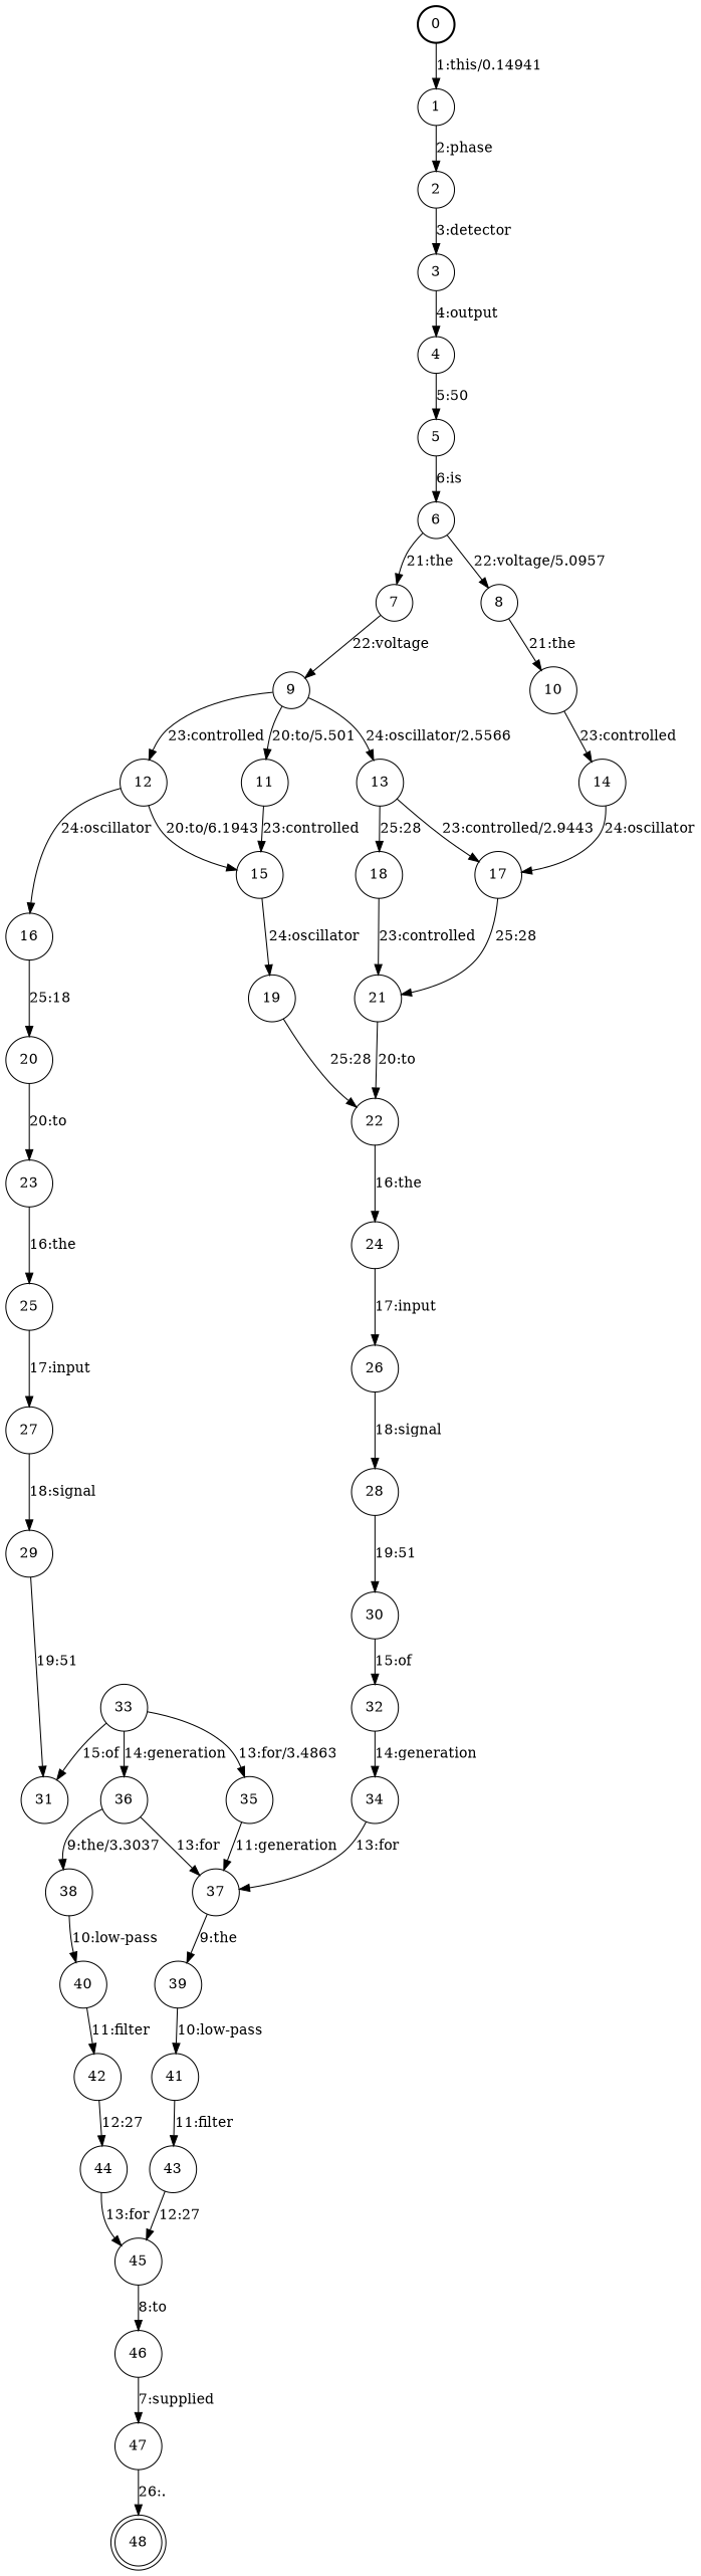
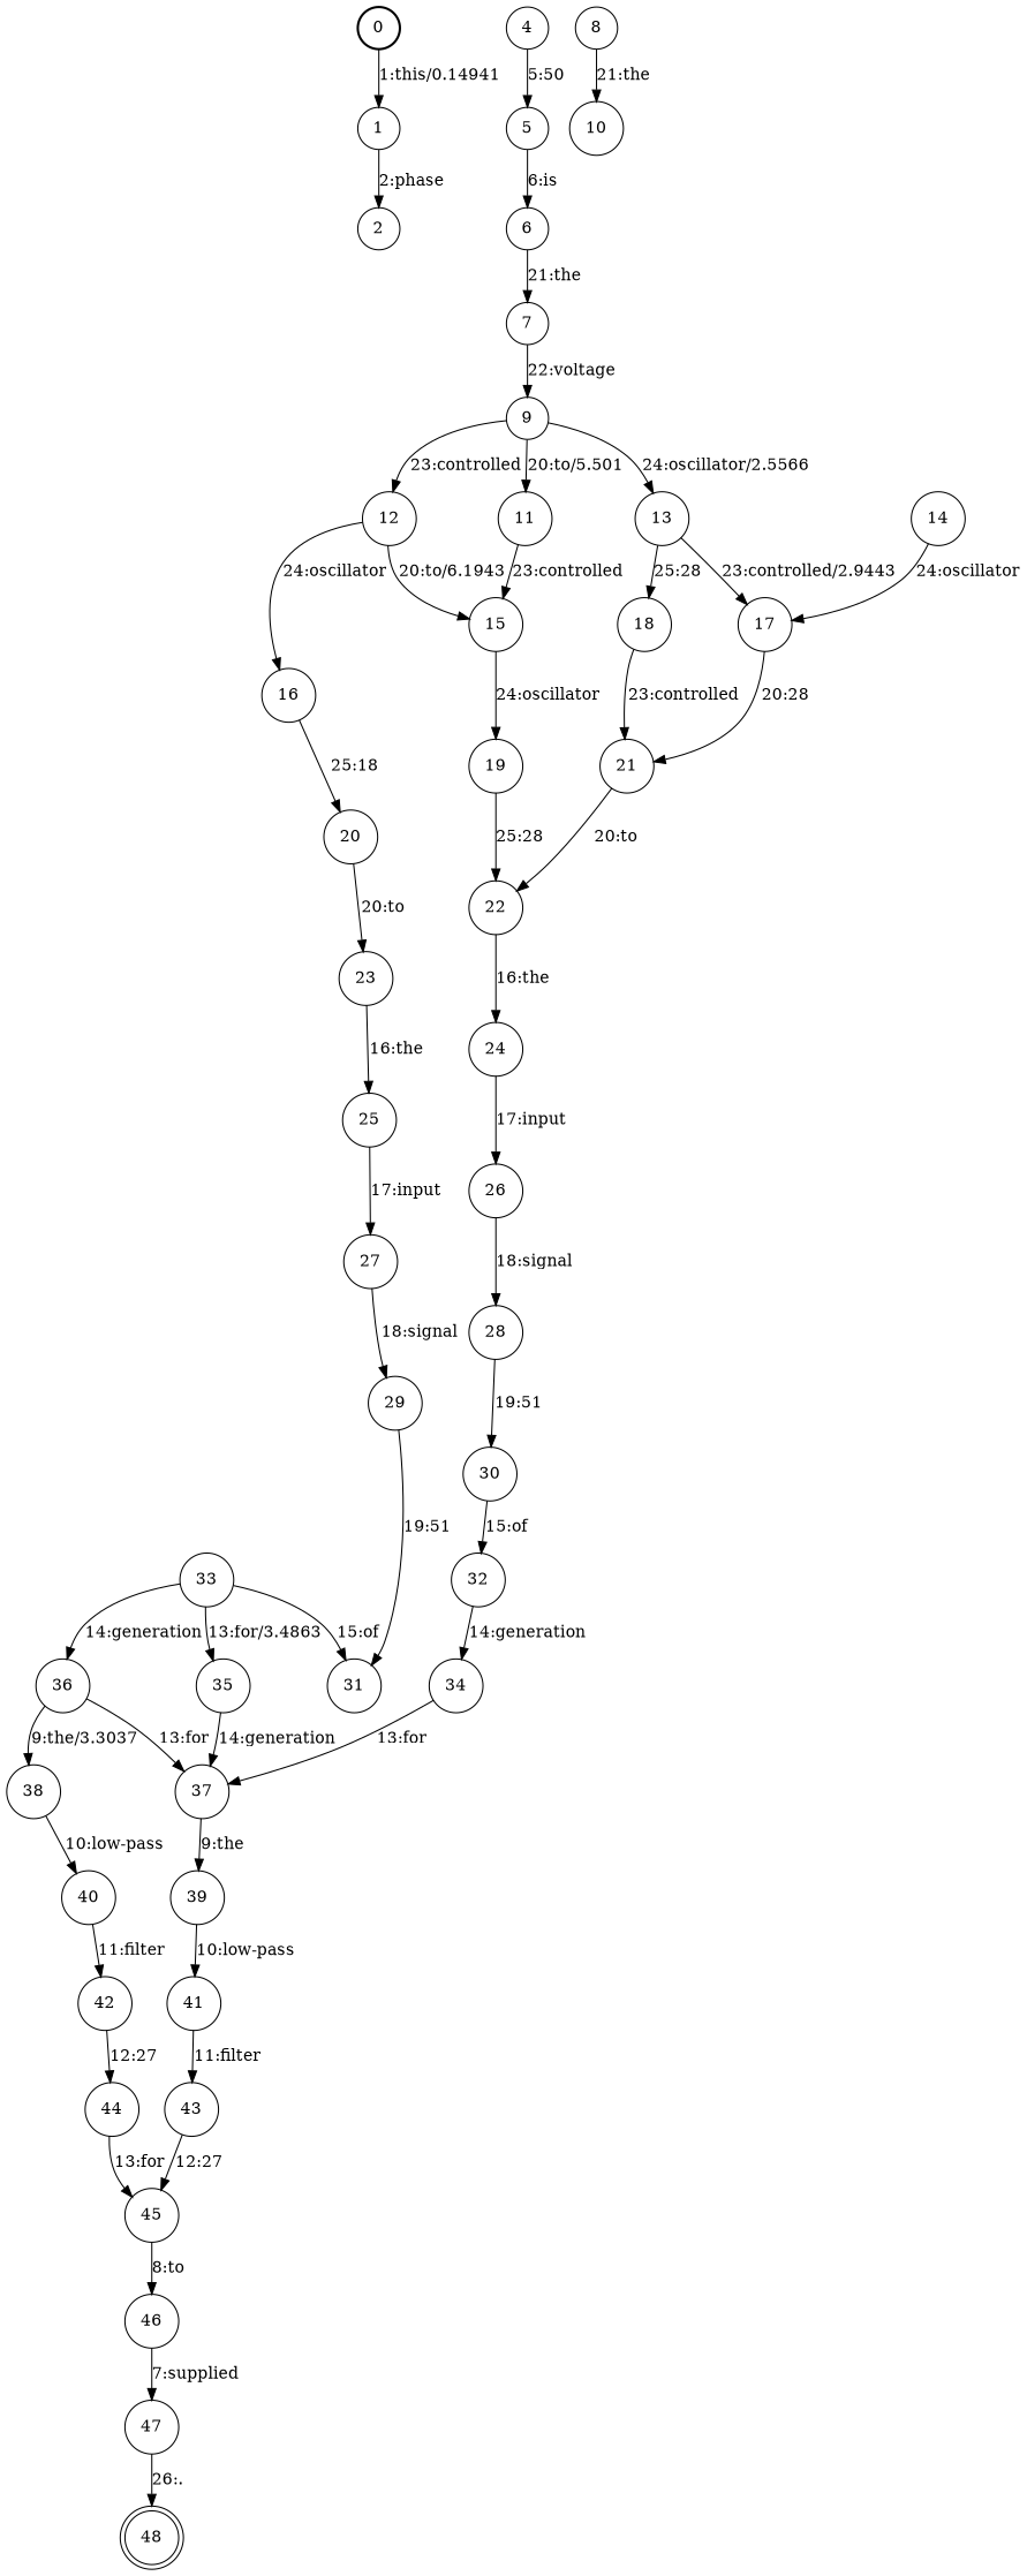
  digraph {
    nodesep=0.25
    rankdir=TB
    ranksep=0.4
    node [fontsize=14 shape=circle style=solid]
    edge [fontsize=14]
    n1 [label=0 style=bold]
    n2 [label=1]
    n3 [label=2]
-   n4 [label=3]
    n5 [label=4]
    n6 [label=5]
    n7 [label=6]
    n8 [label=7]
    n9 [label=8]
    n10 [label=9]
    n11 [label=10]
    n12 [label=11]
    n13 [label=12]
    n14 [label=13]
    n15 [label=14]
    n16 [label=15]
    n17 [label=16]
    n18 [label=17]
    n19 [label=18]
    n20 [label=19]
    n21 [label=20]
    n22 [label=21]
    n23 [label=22]
    n24 [label=23]
    n25 [label=24]
    n26 [label=25]
    n27 [label=26]
    n28 [label=27]
    n29 [label=28]
    n30 [label=29]
    n31 [label=30]
    n32 [label=31]
    n33 [label=32]
    n34 [label=34]
    n35 [label=33]
    n36 [label=35]
    n37 [label=36]
    n38 [label=37]
    n39 [label=38]
    n40 [label=39]
    n41 [label=40]
    n42 [label=41]
    n43 [label=42]
    n44 [label=43]
    n45 [label=44]
    n46 [label=45]
    n47 [label=46]
    n48 [label=47]
    n49 [label=48 shape=doublecircle]
    n1 -> n2 [label="1:this/0.14941"]
    n2 -> n3 [label="2:phase"]
-   n3 -> n4 [label="3:detector"]
-   n4 -> n5 [label="4:output"]
    n5 -> n6 [label="5:50"]
    n6 -> n7 [label="6:is"]
    n7 -> n8 [label="21:the"]
-   n7 -> n9 [label="22:voltage/5.0957"]
    n8 -> n10 [label="22:voltage"]
    n9 -> n11 [label="21:the"]
    n10 -> n12 [label="20:to/5.501"]
    n10 -> n13 [label="23:controlled"]
    n10 -> n14 [label="24:oscillator/2.5566"]
-   n11 -> n15 [label="23:controlled"]
    n12 -> n16 [label="23:controlled"]
    n13 -> n16 [label="20:to/6.1943"]
    n13 -> n17 [label="24:oscillator"]
    n14 -> n18 [label="23:controlled/2.9443"]
    n14 -> n19 [label="25:28"]
    n15 -> n18 [label="24:oscillator"]
    n16 -> n20 [label="24:oscillator"]
    n17 -> n21 [label="25:18"]
-   n18 -> n22 [label="25:28"]
+   n18 -> n22 [label="20:28"]
    n19 -> n22 [label="23:controlled"]
    n20 -> n23 [label="25:28"]
    n21 -> n24 [label="20:to"]
    n22 -> n23 [label="20:to"]
    n23 -> n25 [label="16:the"]
    n24 -> n26 [label="16:the"]
    n25 -> n27 [label="17:input"]
    n26 -> n28 [label="17:input"]
    n27 -> n29 [label="18:signal"]
    n28 -> n30 [label="18:signal"]
    n29 -> n31 [label="19:51"]
    n30 -> n32 [label="19:51"]
    n31 -> n33 [label="15:of"]
    n33 -> n34 [label="14:generation"]
    n34 -> n38 [label="13:for"]
    n35 -> n32 [label="15:of"]
    n35 -> n36 [label="13:for/3.4863"]
    n35 -> n37 [label="14:generation"]
-   n36 -> n38 [label="11:generation"]
+   n36 -> n38 [label="14:generation"]
    n37 -> n38 [label="13:for"]
    n37 -> n39 [label="9:the/3.3037"]
    n38 -> n40 [label="9:the"]
    n39 -> n41 [label="10:low-pass"]
    n40 -> n42 [label="10:low-pass"]
    n41 -> n43 [label="11:filter"]
    n42 -> n44 [label="11:filter"]
    n43 -> n45 [label="12:27"]
    n44 -> n46 [label="12:27"]
    n45 -> n46 [label="13:for"]
    n46 -> n47 [label="8:to"]
    n47 -> n48 [label="7:supplied"]
    n48 -> n49 [label="26:."]
  }
